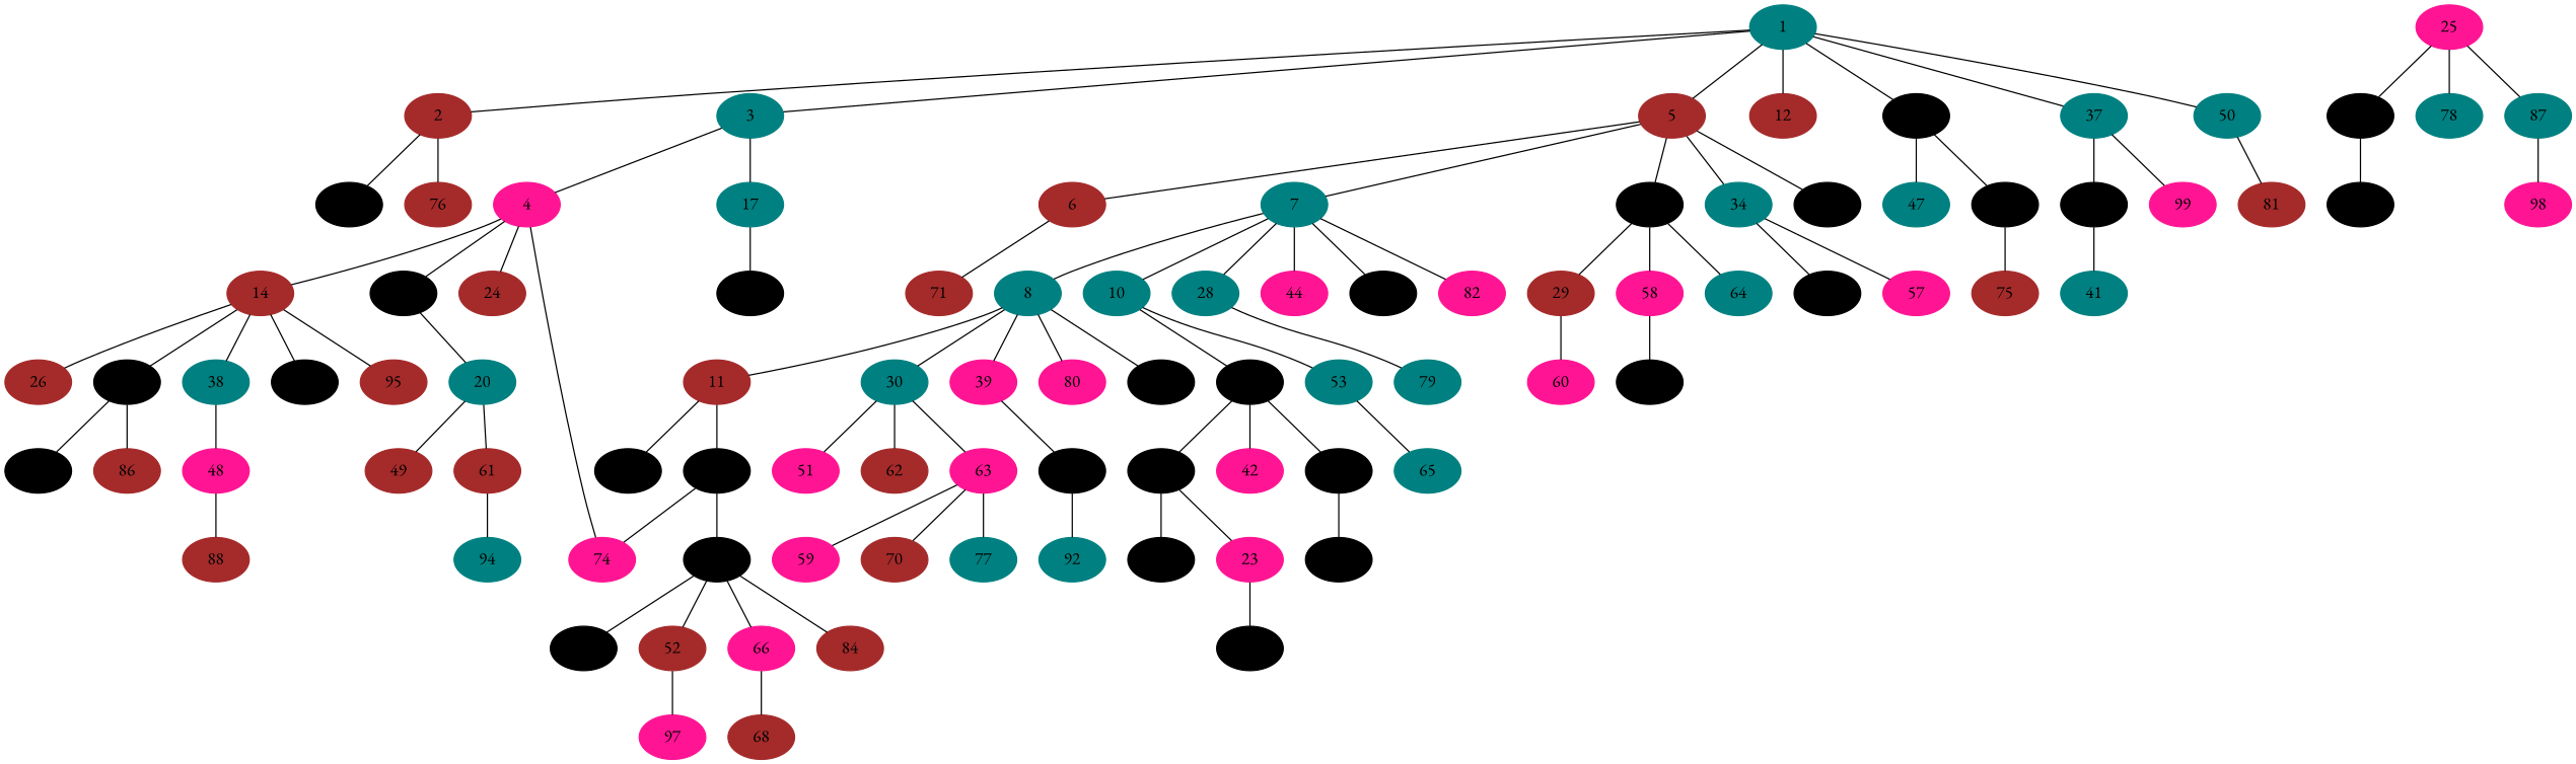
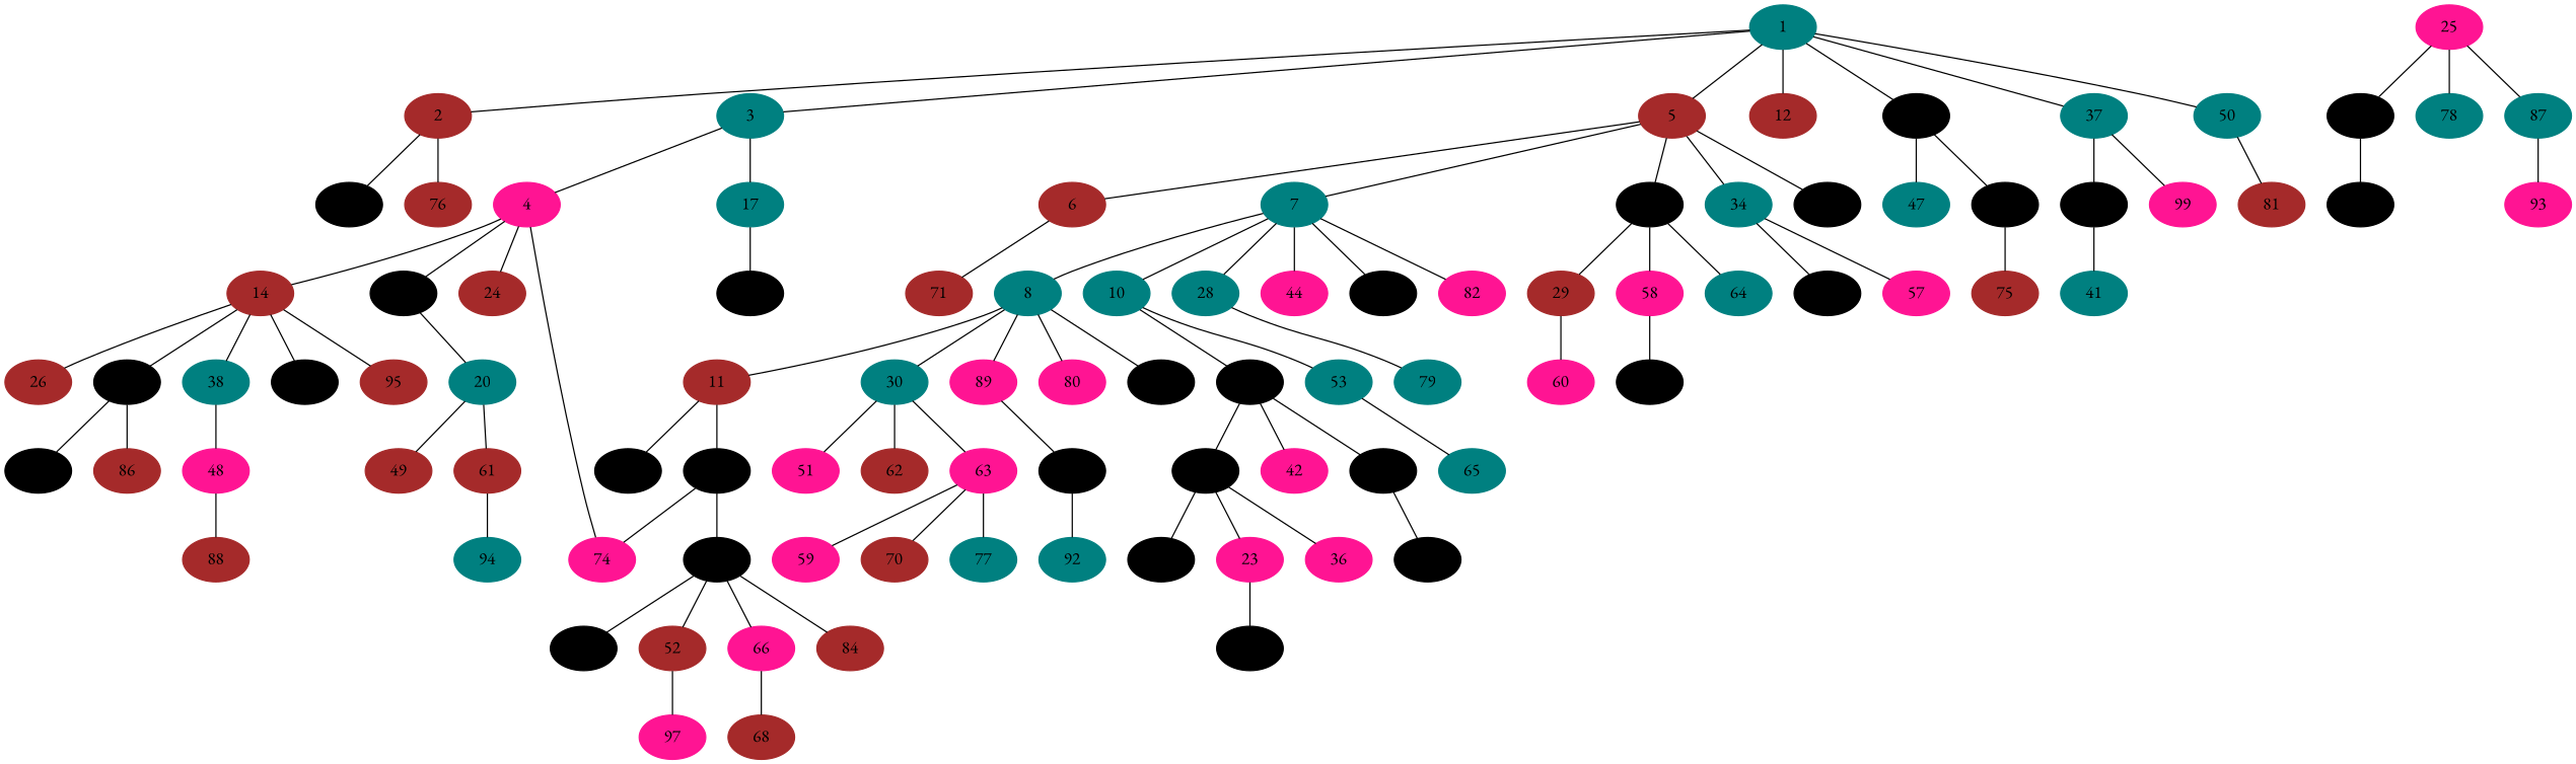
  graph {
    fontname="EB Garamond"
    node [color=black fontname="EB Garamond" style=filled]
    edge [fontname="EB Garamond"]
    1 [color=teal]
    2 [color=brown]
    3 [color=teal]
    5 [color=brown]
    12 [color=brown]
    33
    37 [color=teal]
    50 [color=teal]
    22
    76 [color=brown]
    4 [color=deeppink]
    17 [color=teal]
    6 [color=brown]
    7 [color=teal]
    9
    34 [color=teal]
    83
    47 [color=teal]
    55
    40
    n21 [color=deeppink label=99]
    81 [color=brown]
    14 [color=brown]
    18
    24 [color=brown]
    74 [color=deeppink]
    32
    26 [color=brown]
    27
    38 [color=teal]
    43
    95 [color=brown]
    20 [color=teal]
    25 [color=deeppink]
    67
    78 [color=teal]
    87 [color=teal]
    71 [color=brown]
    8 [color=teal]
    10 [color=teal]
    28 [color=teal]
    44 [color=deeppink]
    46
    82 [color=deeppink]
    29 [color=brown]
    58 [color=deeppink]
    64 [color=teal]
    45
    57 [color=deeppink]
    11 [color=brown]
    30 [color=teal]
-   39 [color=deeppink]
+   39 [color=deeppink label=89]
    80 [color=deeppink]
    85
    13
    53 [color=teal]
    79 [color=teal]
    19
    21
    51 [color=deeppink]
    62 [color=brown]
    63 [color=deeppink]
    72
    60 [color=deeppink]
    96
    15
    42 [color=deeppink]
    54
    65 [color=teal]
    31
    16
    23 [color=deeppink]
+   36 [color=deeppink]
    90
    56
    86 [color=brown]
    48 [color=deeppink]
    73
    49 [color=brown]
    61 [color=brown]
    94 [color=teal]
    35
    52 [color=brown]
    66 [color=deeppink]
    84 [color=brown]
    91
-   93 [color=deeppink label=98]
+   93 [color=deeppink]
    59 [color=deeppink]
    70 [color=brown]
    77 [color=teal]
    97 [color=deeppink]
    68 [color=brown]
    75 [color=brown]
    41 [color=teal]
    88 [color=brown]
    92 [color=teal]
    1 -- 2
    1 -- 3
    1 -- 5
    1 -- 12
    1 -- 33
    1 -- 37
    1 -- 50
    2 -- 22
    2 -- 76
    3 -- 4
    3 -- 17
    5 -- 6
    5 -- 7
    5 -- 9
    5 -- 34
    5 -- 83
    33 -- 47
    33 -- 55
    37 -- 40
    37 -- n21
    50 -- 81
    4 -- 14
    4 -- 18
    4 -- 24
    4 -- 74
    17 -- 32
    6 -- 71
    7 -- 8
    7 -- 10
    7 -- 28
    7 -- 44
    7 -- 46
    7 -- 82
    9 -- 29
    9 -- 58
    9 -- 64
    34 -- 45
    34 -- 57
    55 -- 75
    40 -- 41
    14 -- 26
    14 -- 27
    14 -- 38
    14 -- 43
    14 -- 95
    18 -- 20
    27 -- 56
    27 -- 86
    38 -- 48
    20 -- 49
    20 -- 61
    25 -- 67
    25 -- 78
    25 -- 87
    67 -- 91
    87 -- 93
    8 -- 11
    8 -- 30
    8 -- 39
    8 -- 80
    8 -- 85
    10 -- 13
    10 -- 53
    28 -- 79
    29 -- 60
    58 -- 96
    11 -- 19
    11 -- 21
    30 -- 51
    30 -- 62
    30 -- 63
    39 -- 72
    13 -- 15
    13 -- 42
    13 -- 54
    53 -- 65
    21 -- 74
    21 -- 31
    63 -- 59
    63 -- 70
    63 -- 77
    72 -- 92
    15 -- 16
    15 -- 23
+   15 -- 36
    54 -- 90
    31 -- 35
    31 -- 52
    31 -- 66
    31 -- 84
    23 -- 73
    48 -- 88
    61 -- 94
    52 -- 97
    66 -- 68
  }
